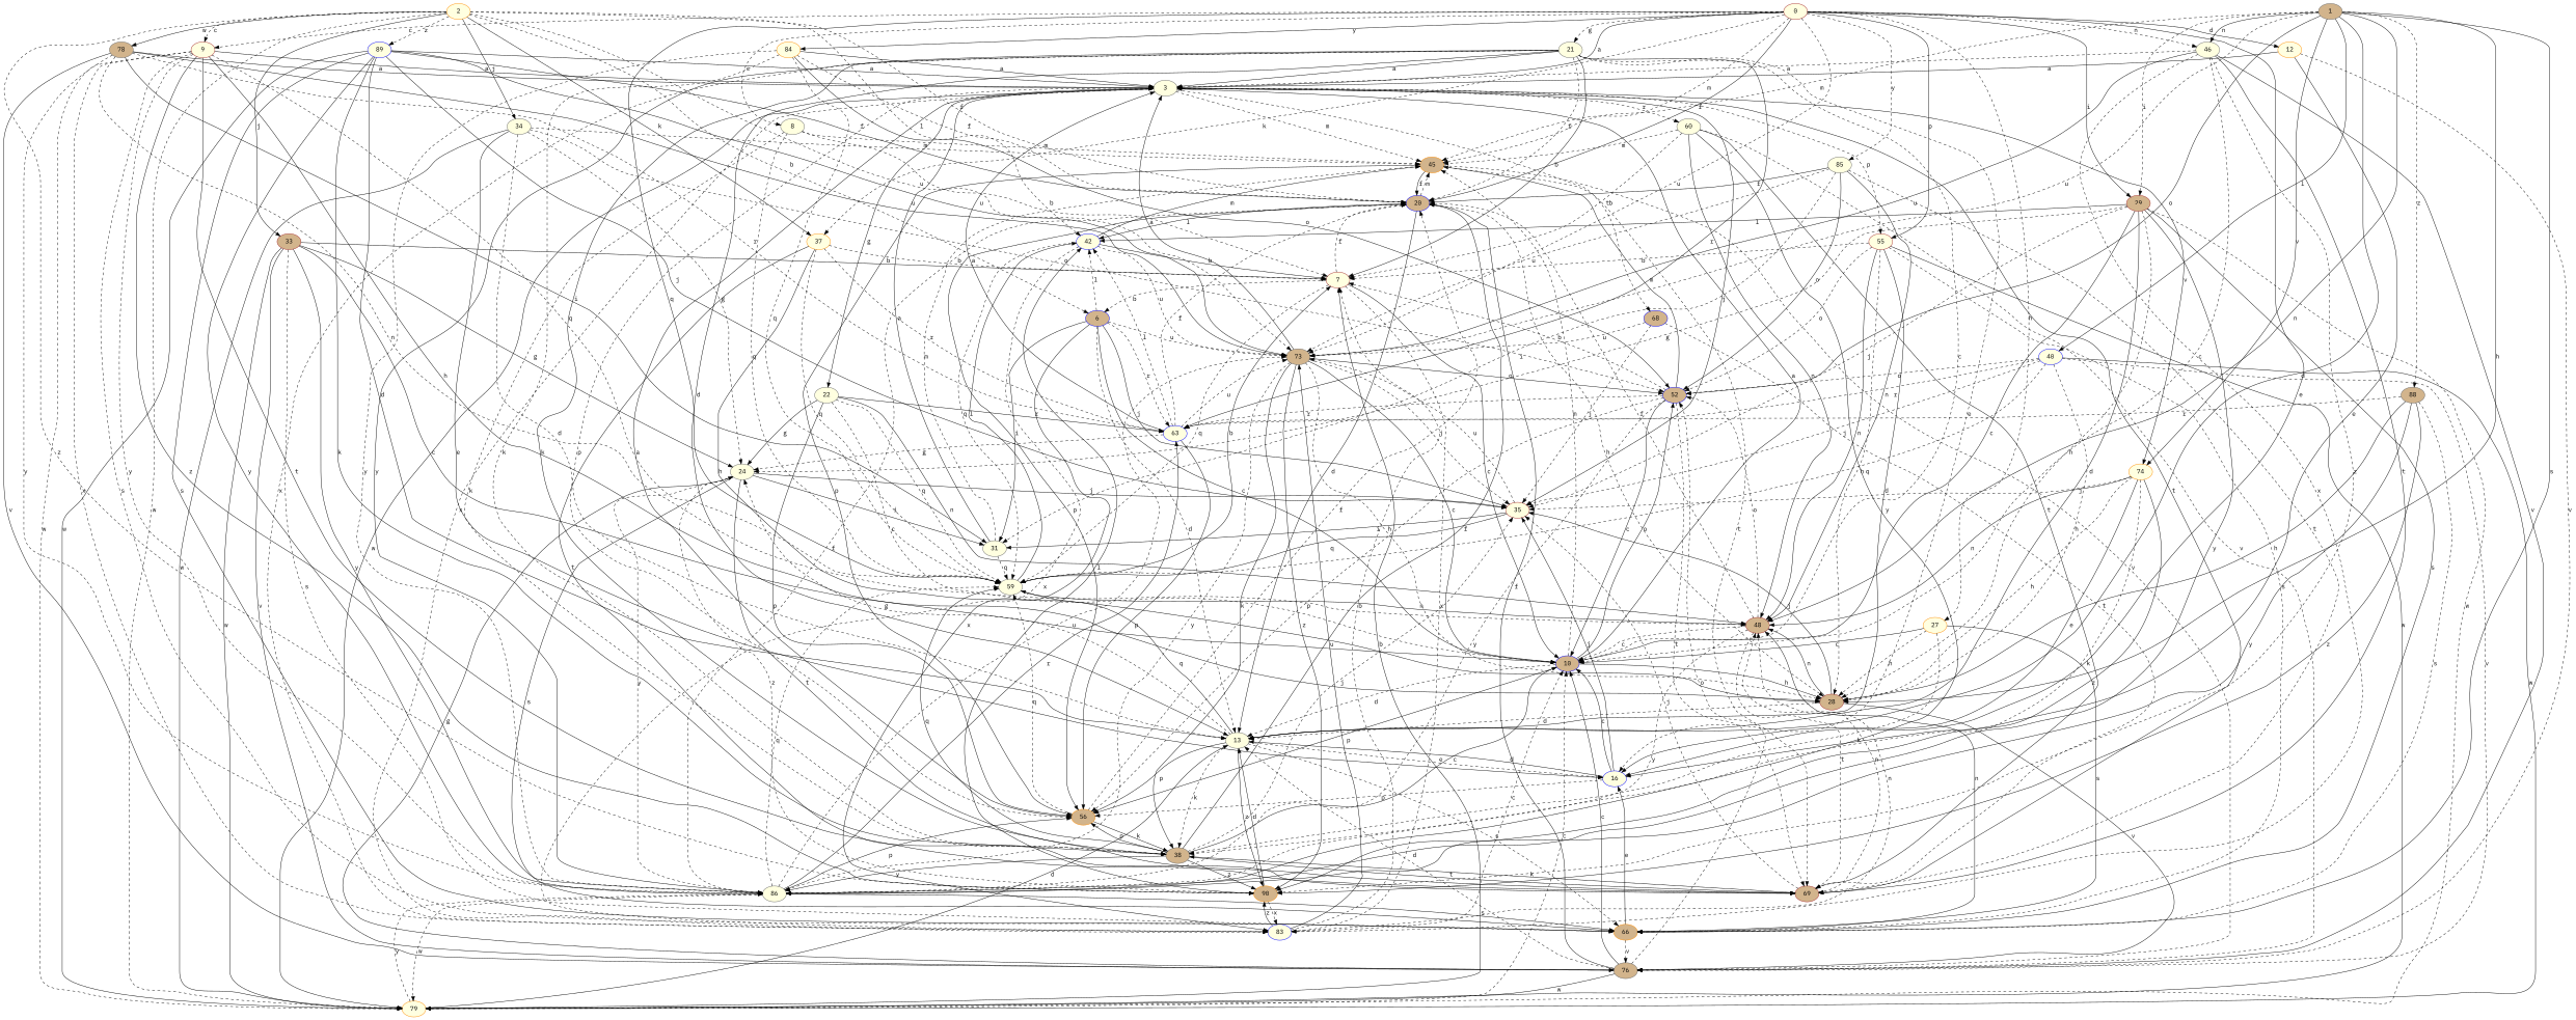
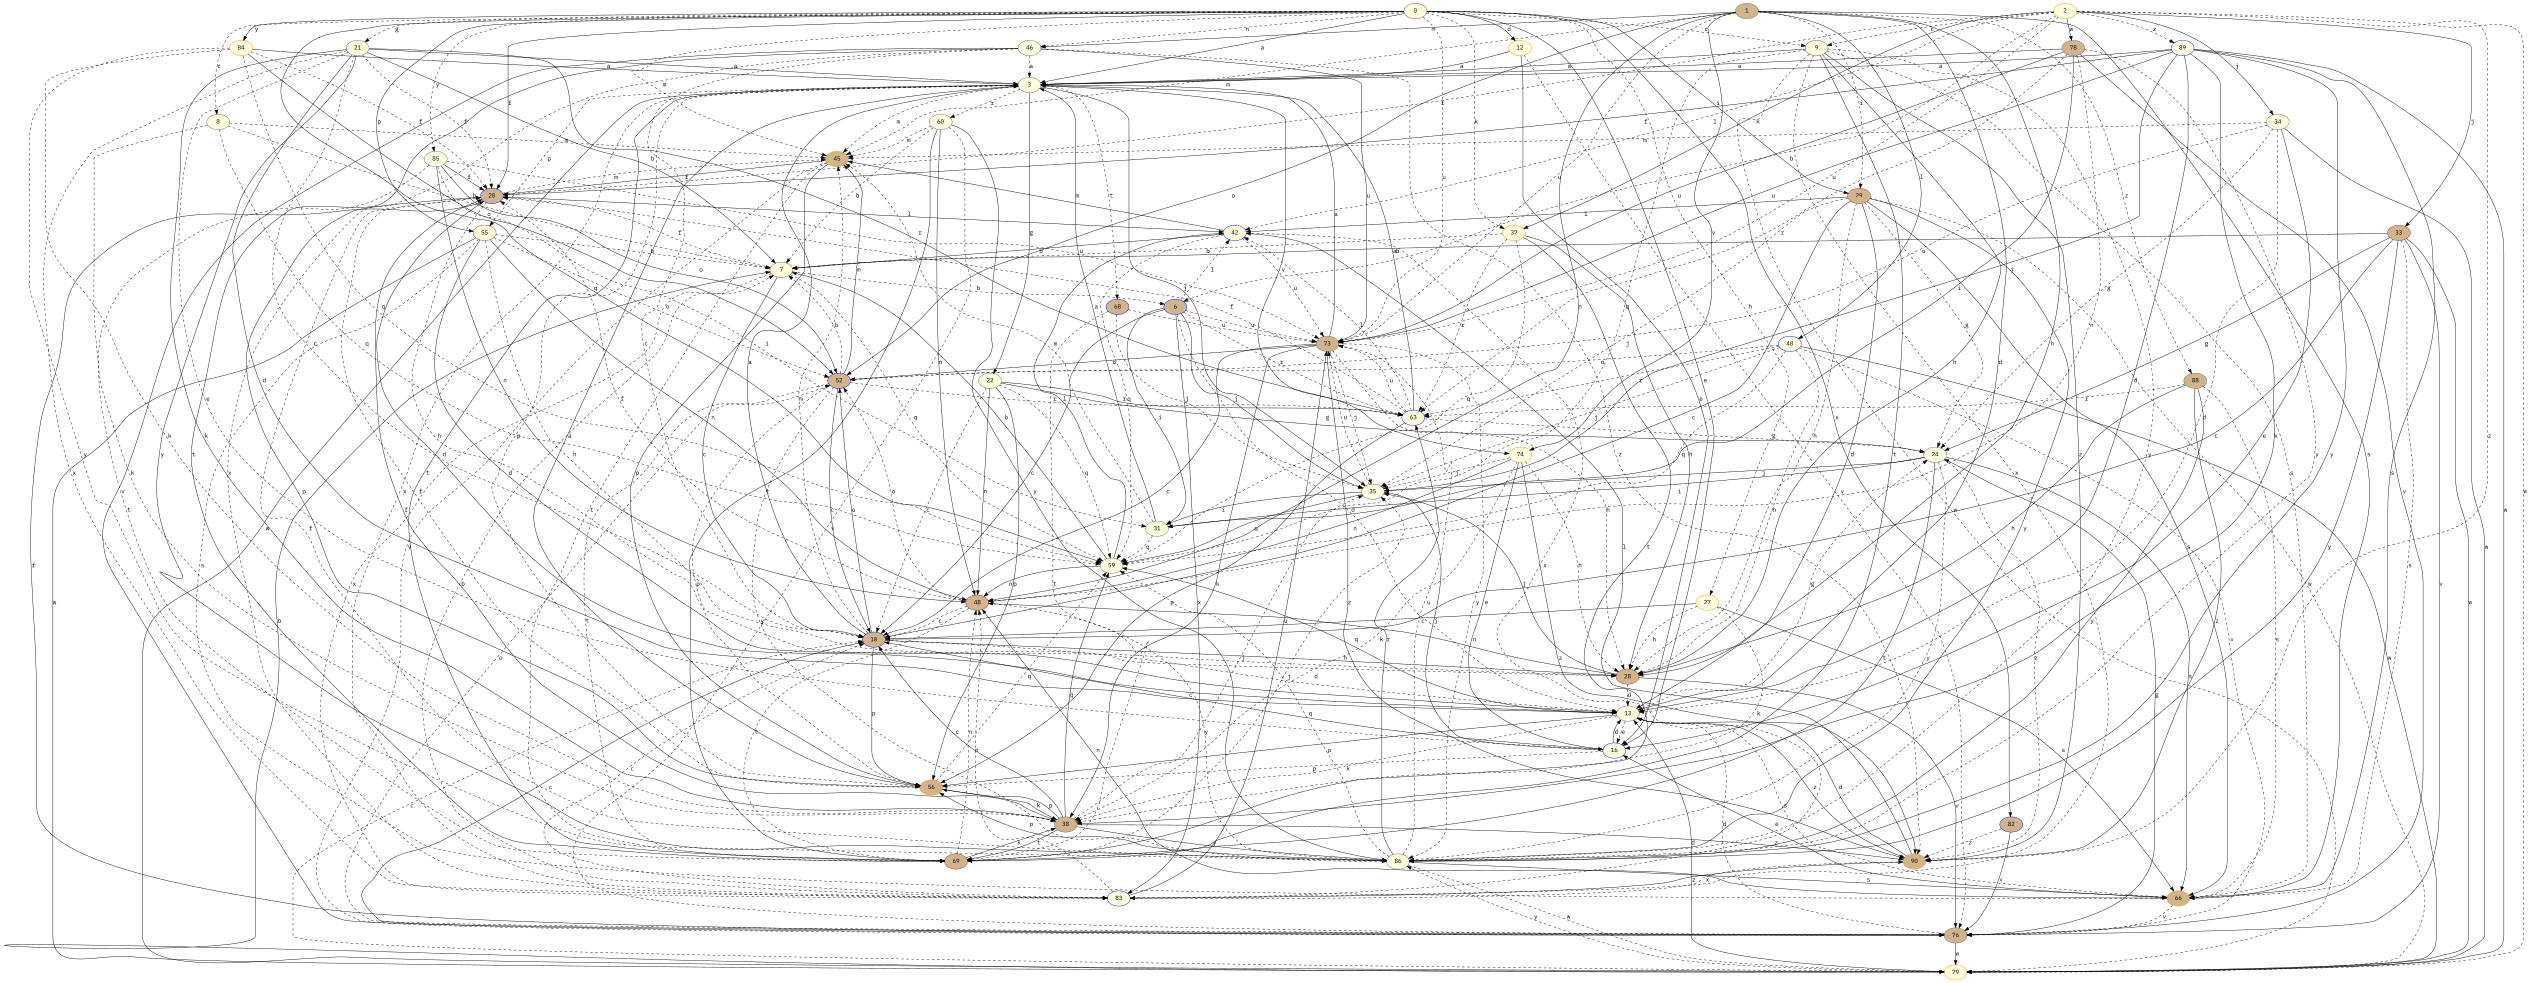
  strict digraph {
    fontname="IBM Plex Mono"
    node [color=gray40 fillcolor=lightyellow fontname="IBM Plex Mono" style=filled]
    edge [fontname="IBM Plex Mono" style=solid]
    0 [color=brown]
    3
    8
    9 [color=brown]
    12 [color=darkorange]
    16 [color=blue]
    20 [color=blue fillcolor=tan]
    21
    27 [color=darkorange]
    29 [color=brown fillcolor=tan]
    37 [color=darkorange]
    45 [color=darkorange fillcolor=tan]
    46
    55 [color=brown]
    59
    73 [fillcolor=tan]
+   82 [color=blue fillcolor=tan]
    84 [color=darkorange]
    85
    74 [color=darkorange]
    79 [color=darkorange]
    22
    35 [color=brown]
    56 [color=darkorange fillcolor=tan]
    60
    68 [color=blue fillcolor=tan]
    69 [color=brown fillcolor=tan]
    83 [color=blue]
    7 [color=brown]
    38 [fillcolor=tan]
    28 [color=brown fillcolor=tan]
    66 [color=darkorange fillcolor=tan]
    90 [color=darkorange fillcolor=tan]
    86
    76 [fillcolor=tan]
    13
    10 [color=blue fillcolor=tan]
    42 [color=blue]
    63 [color=blue]
    24
    48 [color=brown fillcolor=tan]
    52 [color=blue fillcolor=tan]
    31
    1 [fillcolor=tan]
    40 [color=blue]
    88 [fillcolor=tan]
    2 [color=darkorange]
    6 [color=blue fillcolor=tan]
    33 [color=brown fillcolor=tan]
    34
    78 [fillcolor=tan]
    89 [color=blue]
    0 -> 3 [label=a]
    0 -> 8 [label=c style=dashed]
    0 -> 9 [label=c style=dashed]
    0 -> 12 [label=d]
    0 -> 16 [label=e]
    0 -> 20 [label=f]
    0 -> 21 [label=g style=dashed]
    0 -> 27 [label=h style=dashed]
    0 -> 29 [label=i]
    0 -> 37 [label=k style=dashed]
    0 -> 45 [label=m style=dashed]
    0 -> 46 [label=n style=dashed]
    0 -> 55 [label=p]
    0 -> 59 [label=q]
    0 -> 73 [label=u style=dashed]
+   0 -> 82 [label=x]
    0 -> 84 [label=y]
    0 -> 85 [label=y style=dashed]
    3 -> 45 [label=m style=dashed]
    3 -> 55 [label=p style=dashed]
    3 -> 74 [label=v]
    3 -> 79 [label=w]
    3 -> 22 [label=g]
    3 -> 35 [label=j]
    3 -> 56 [label=p style=dashed]
    3 -> 60 [label=r style=dashed]
    3 -> 68 [label=t style=dashed]
    3 -> 69 [label=t]
    3 -> 83 [label=x style=dashed]
    8 -> 45 [label=m style=dashed]
    8 -> 59 [label=q style=dashed]
    8 -> 7 [label=b style=dashed]
    8 -> 38 [label=k style=dashed]
    9 -> 3 [label=a]
    9 -> 59 [label=q style=dashed]
    9 -> 79 [label=w style=dashed]
    9 -> 69 [label=t]
    9 -> 83 [label=x style=dashed]
    9 -> 28 [label=h]
    9 -> 66 [label=s style=dashed]
    9 -> 90 [label=z]
    9 -> 86 [label=y style=dashed]
    12 -> 3 [label=a]
    12 -> 16 [label=e]
    12 -> 76 [label=v style=dashed]
    16 -> 35 [label=j]
    16 -> 56 [label=p style=dashed]
    16 -> 13 [label=d]
    16 -> 10 [label=c]
    20 -> 45 [label=m style=dashed]
    20 -> 56 [label=p]
    20 -> 28 [label=h style=dashed]
    20 -> 13 [label=d]
    20 -> 42 [label=l]
    21 -> 3 [label=a]
    21 -> 16 [label=e style=dashed]
    21 -> 20 [label=f style=dashed]
    21 -> 83 [label=x style=dashed]
    21 -> 7 [label=b]
    21 -> 38 [label=k]
    21 -> 86 [label=y]
    21 -> 13 [label=d]
    21 -> 10 [label=c style=dashed]
    21 -> 63 [label=r]
    27 -> 38 [label=k style=dashed]
    27 -> 28 [label=h style=dashed]
    27 -> 66 [label=s]
    27 -> 10 [label=c]
    29 -> 79 [label=w style=dashed]
    29 -> 35 [label=j style=dashed]
    29 -> 28 [label=h style=dashed]
    29 -> 66 [label=s]
    29 -> 86 [label=y]
    29 -> 13 [label=d]
    29 -> 10 [label=c]
    29 -> 42 [label=l]
    29 -> 24 [label=g style=dashed]
    37 -> 59 [label=q style=dashed]
    37 -> 69 [label=t]
    37 -> 7 [label=b style=dashed]
    37 -> 28 [label=h]
    37 -> 63 [label=r style=dashed]
    45 -> 20 [label=f]
    45 -> 56 [label=p]
    45 -> 69 [label=t style=dashed]
    45 -> 76 [label=v style=dashed]
    46 -> 3 [label=a style=dashed]
    46 -> 73 [label=u]
    46 -> 69 [label=t]
    46 -> 83 [label=x style=dashed]
    46 -> 90 [label=z style=dashed]
    46 -> 76 [label=v]
    46 -> 10 [label=c style=dashed]
    55 -> 79 [label=w]
    55 -> 7 [label=b style=dashed]
    55 -> 28 [label=h style=dashed]
    55 -> 66 [label=s style=dashed]
    55 -> 13 [label=d]
    55 -> 48 [label=n]
    55 -> 52 [label=o style=dashed]
    59 -> 7 [label=b]
    59 -> 42 [label=l]
    59 -> 48 [label=n]
    73 -> 3 [label=a]
    73 -> 35 [label=j style=dashed]
    73 -> 38 [label=k]
    73 -> 28 [label=h style=dashed]
    73 -> 90 [label=z]
    73 -> 86 [label=y style=dashed]
    73 -> 10 [label=c]
    73 -> 52 [label=o]
+   82 -> 90 [label=z style=dashed]
+   82 -> 76 [label=v]
    84 -> 3 [label=a]
    84 -> 20 [label=f style=dashed]
    84 -> 59 [label=q style=dashed]
    84 -> 38 [label=k style=dashed]
    84 -> 86 [label=y style=dashed]
    84 -> 52 [label=o]
    85 -> 20 [label=f]
    85 -> 73 [label=u style=dashed]
    85 -> 69 [label=t style=dashed]
    85 -> 48 [label=n]
    85 -> 52 [label=o]
    85 -> 31 [label=i style=dashed]
    74 -> 16 [label=e]
    74 -> 35 [label=j style=dashed]
    74 -> 38 [label=k style=dashed]
    74 -> 28 [label=h style=dashed]
    74 -> 90 [label=z]
    74 -> 48 [label=n]
    79 -> 7 [label=b]
    79 -> 86 [label=y style=dashed]
    79 -> 13 [label=d]
    79 -> 10 [label=c style=dashed]
    22 -> 59 [label=q style=dashed]
    22 -> 56 [label=p]
    22 -> 10 [label=c style=dashed]
    22 -> 63 [label=r]
    22 -> 24 [label=g]
    22 -> 48 [label=n]
    35 -> 59 [label=q]
    35 -> 73 [label=u style=dashed]
    35 -> 31 [label=i]
    56 -> 3 [label=a]
    56 -> 20 [label=f style=dashed]
    56 -> 59 [label=q style=dashed]
    56 -> 38 [label=k]
    60 -> 45 [label=m style=dashed]
    60 -> 69 [label=t]
    60 -> 7 [label=b style=dashed]
    60 -> 86 [label=y]
    60 -> 76 [label=v style=dashed]
    60 -> 48 [label=n]
    68 -> 73 [label=u style=dashed]
    68 -> 35 [label=j style=dashed]
    68 -> 69 [label=t style=dashed]
    69 -> 35 [label=j style=dashed]
    69 -> 38 [label=k]
    69 -> 48 [label=n style=dashed]
    83 -> 73 [label=u]
    83 -> 7 [label=b style=dashed]
    83 -> 90 [label=z]
    83 -> 10 [label=c style=dashed]
    83 -> 48 [label=n style=dashed]
    7 -> 20 [label=f style=dashed]
    7 -> 59 [label=q style=dashed]
    7 -> 83 [label=x style=dashed]
    7 -> 10 [label=c]
    7 -> 6 [label=b style=dashed]
    38 -> 20 [label=f]
    38 -> 59 [label=q]
    38 -> 35 [label=j style=dashed]
    38 -> 56 [label=p]
    38 -> 69 [label=t]
    38 -> 90 [label=z]
    38 -> 86 [label=y]
    38 -> 10 [label=c]
    28 -> 35 [label=j]
    28 -> 76 [label=v]
    28 -> 13 [label=d style=dashed]
    28 -> 48 [label=n]
    66 -> 16 [label=e]
    66 -> 76 [label=v style=dashed]
    66 -> 48 [label=n]
    90 -> 83 [label=x style=dashed]
    90 -> 13 [label=d]
    90 -> 42 [label=l]
    86 -> 20 [label=f style=dashed]
    86 -> 59 [label=q style=dashed]
    86 -> 73 [label=u style=dashed]
    86 -> 79 [label=w style=dashed]
    86 -> 56 [label=p]
    86 -> 66 [label=s]
    86 -> 63 [label=r]
    76 -> 20 [label=f]
    76 -> 79 [label=w]
    76 -> 13 [label=d style=dashed]
    76 -> 10 [label=c]
    76 -> 24 [label=g]
    76 -> 52 [label=o style=dashed]
    13 -> 16 [label=e style=dashed]
    13 -> 59 [label=q]
    13 -> 56 [label=p]
    13 -> 38 [label=k style=dashed]
    13 -> 66 [label=s style=dashed]
    13 -> 90 [label=z]
    13 -> 24 [label=g style=dashed]
    10 -> 3 [label=a]
    10 -> 45 [label=m style=dashed]
    10 -> 56 [label=p]
    10 -> 28 [label=h]
    10 -> 13 [label=d style=dashed]
    10 -> 52 [label=o]
    42 -> 45 [label=m]
    42 -> 59 [label=q style=dashed]
    42 -> 73 [label=u style=dashed]
    42 -> 83 [label=x style=dashed]
    42 -> 7 [label=b]
    63 -> 3 [label=a]
    63 -> 20 [label=f style=dashed]
    63 -> 73 [label=u style=dashed]
    63 -> 56 [label=p]
    63 -> 42 [label=l style=dashed]
    63 -> 24 [label=g style=dashed]
    24 -> 35 [label=j]
    24 -> 69 [label=t]
    24 -> 66 [label=s]
    24 -> 90 [label=z style=dashed]
    24 -> 86 [label=y style=dashed]
    24 -> 31 [label=i]
    48 -> 20 [label=f style=dashed]
    48 -> 69 [label=t style=dashed]
    48 -> 86 [label=y style=dashed]
    48 -> 10 [label=c style=dashed]
    48 -> 52 [label=o style=dashed]
    52 -> 45 [label=m]
    52 -> 56 [label=p style=dashed]
    52 -> 69 [label=t style=dashed]
    52 -> 7 [label=b style=dashed]
    52 -> 86 [label=y style=dashed]
    52 -> 10 [label=c]
    52 -> 63 [label=r style=dashed]
    31 -> 3 [label=a]
    31 -> 45 [label=m style=dashed]
    31 -> 59 [label=q style=dashed]
    1 -> 29 [label=i style=dashed]
    1 -> 45 [label=m style=dashed]
    1 -> 46 [label=n]
    1 -> 73 [label=u style=dashed]
    1 -> 74 [label=v]
    1 -> 28 [label=h]
    1 -> 66 [label=s]
    1 -> 13 [label=d]
    1 -> 48 [label=n]
    1 -> 52 [label=o]
    1 -> 40 [label=l]
    1 -> 88 [label=z style=dashed]
    40 -> 59 [label=q style=dashed]
    40 -> 79 [label=w]
    40 -> 35 [label=j style=dashed]
    40 -> 28 [label=h style=dashed]
    40 -> 76 [label=v style=dashed]
    40 -> 63 [label=r style=dashed]
    40 -> 52 [label=o style=dashed]
    88 -> 28 [label=h]
    88 -> 66 [label=s style=dashed]
    88 -> 90 [label=z]
    88 -> 86 [label=y]
    88 -> 63 [label=r style=dashed]
    2 -> 9 [label=c style=dashed]
    2 -> 20 [label=f style=dashed]
    2 -> 37 [label=k]
    2 -> 73 [label=u style=dashed]
    2 -> 79 [label=w style=dashed]
    2 -> 90 [label=z style=dashed]
    2 -> 42 [label=l style=dashed]
    2 -> 6 [label=b style=dashed]
    2 -> 33 [label=j]
    2 -> 34 [label=j]
    2 -> 78 [label=w]
    2 -> 89 [label=z style=dashed]
    6 -> 73 [label=u style=dashed]
    6 -> 35 [label=j]
    6 -> 83 [label=x]
    6 -> 13 [label=d style=dashed]
    6 -> 10 [label=c]
    6 -> 42 [label=l style=dashed]
    6 -> 63 [label=r style=dashed]
    6 -> 31 [label=i]
    33 -> 79 [label=w]
    33 -> 7 [label=b]
    33 -> 66 [label=s style=dashed]
    33 -> 86 [label=y]
    33 -> 76 [label=v]
    33 -> 10 [label=c]
    33 -> 24 [label=g]
    34 -> 16 [label=e]
    34 -> 45 [label=m style=dashed]
    34 -> 79 [label=w]
    34 -> 13 [label=d style=dashed]
    34 -> 24 [label=g style=dashed]
    34 -> 52 [label=o style=dashed]
    78 -> 3 [label=a]
    78 -> 73 [label=u]
    78 -> 86 [label=y style=dashed]
    78 -> 76 [label=v]
    78 -> 63 [label=r style=dashed]
    78 -> 48 [label=n style=dashed]
    78 -> 31 [label=i]
    89 -> 3 [label=a]
    89 -> 20 [label=f]
    89 -> 73 [label=u]
    89 -> 79 [label=w]
    89 -> 35 [label=j]
    89 -> 38 [label=k]
    89 -> 66 [label=s]
    89 -> 86 [label=y]
    89 -> 13 [label=d]
  }
